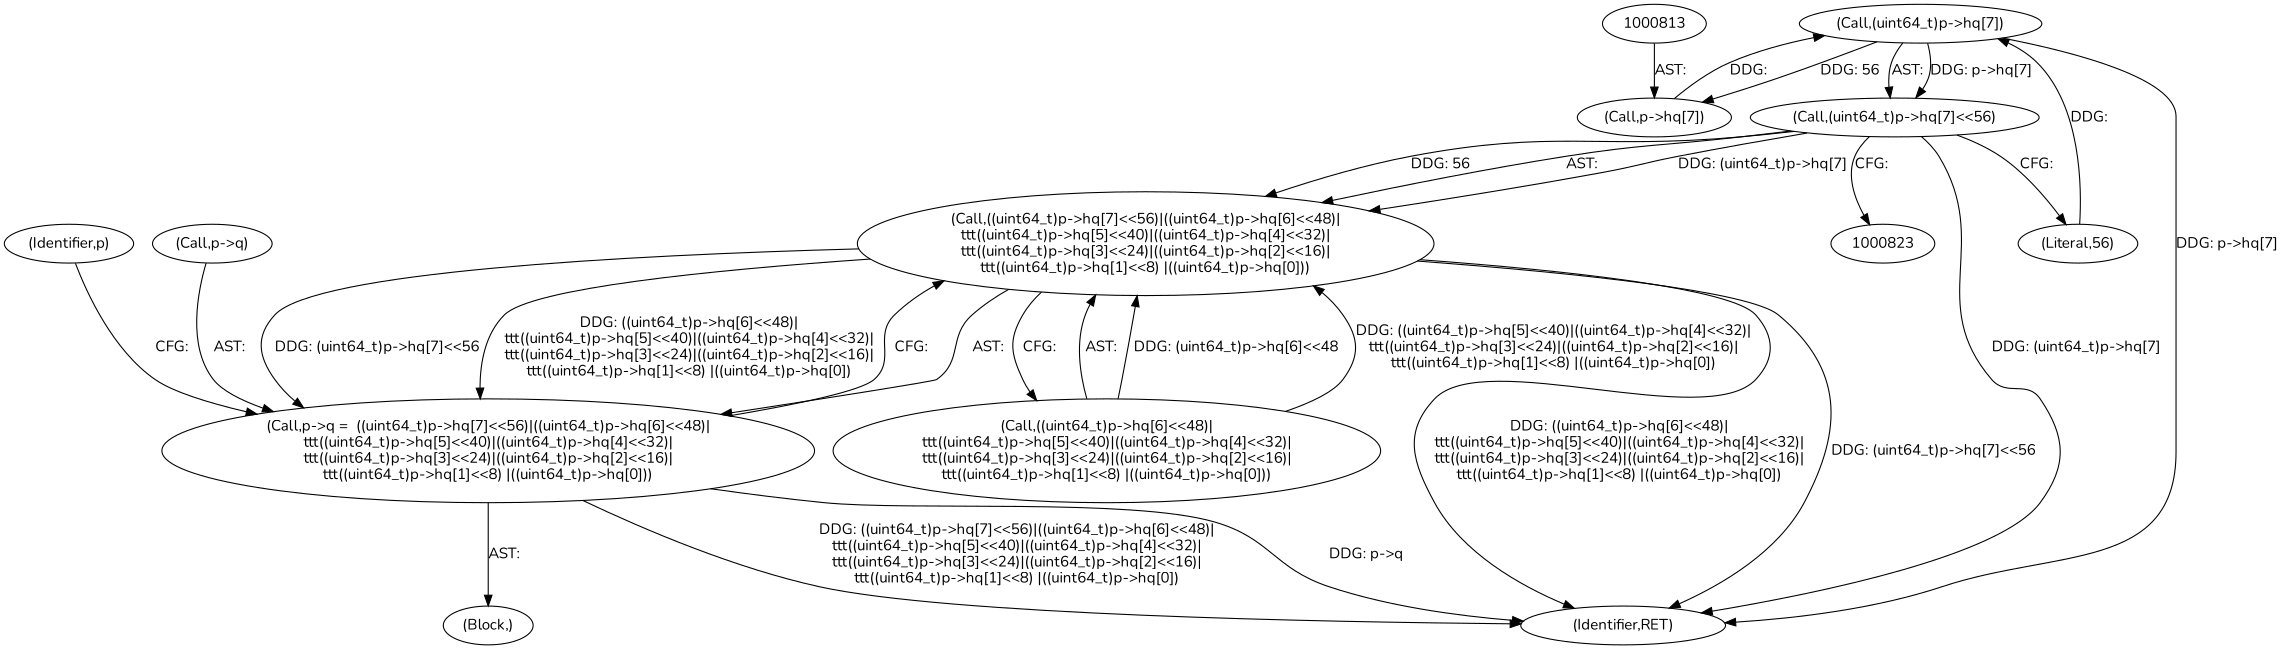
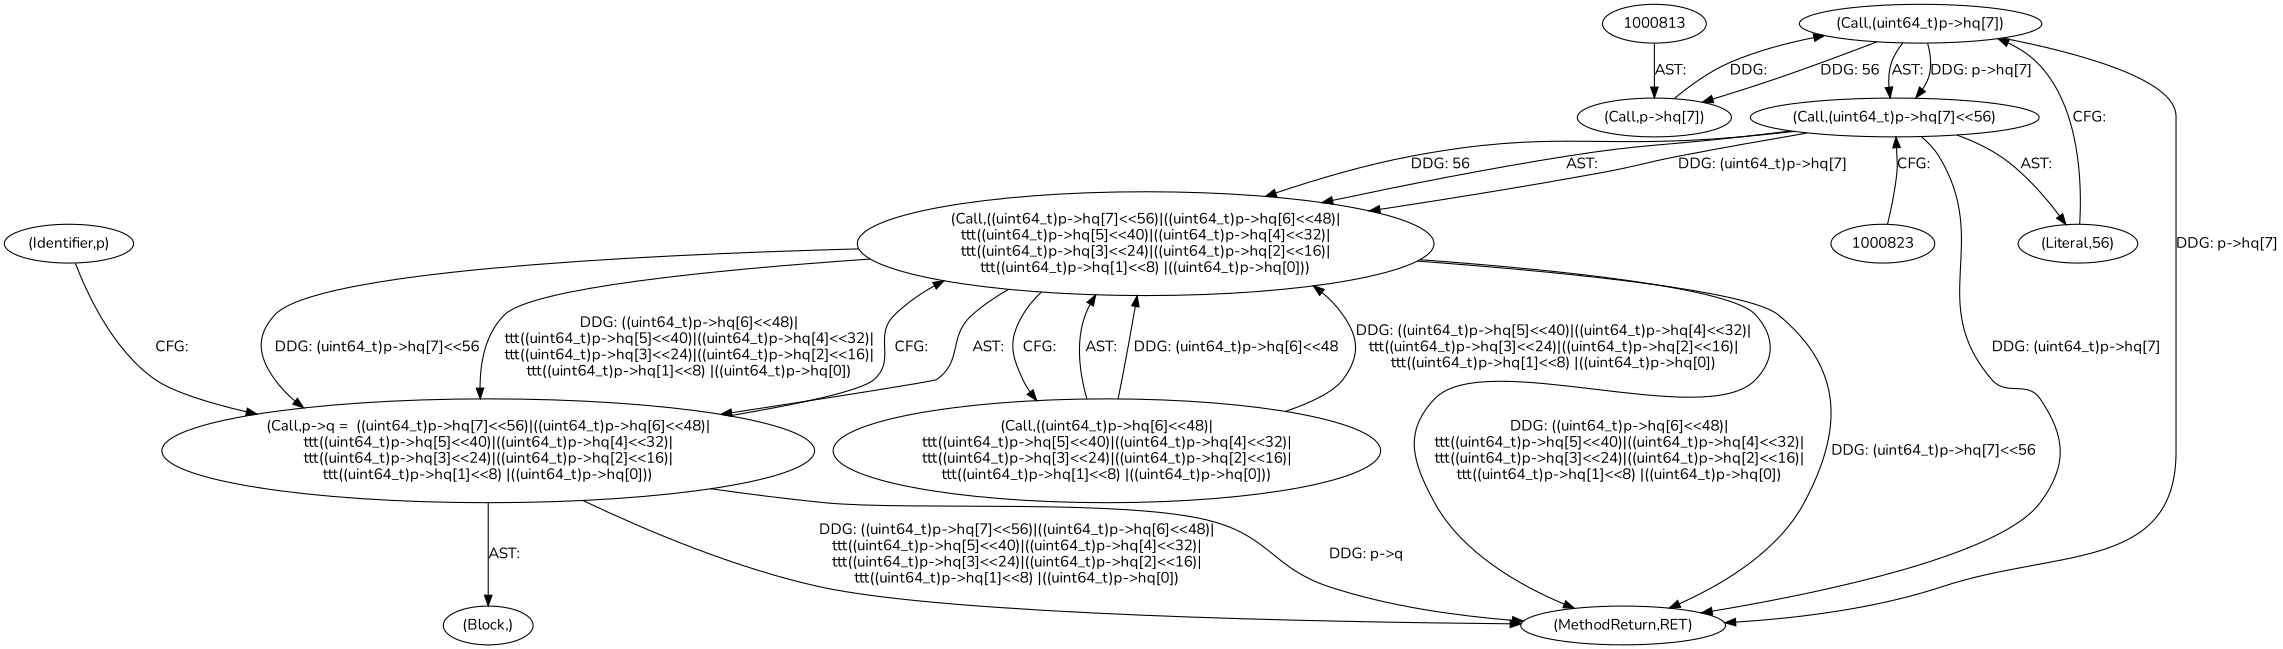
  digraph {
    fontname=Nunito
    node [fontname=Nunito]
    edge [fontname=Nunito]
    n1 [label="(Call,(uint64_t)p->hq[7])"]
    n2 [label="(Call,(uint64_t)p->hq[7]<<56)"]
-   n3 [label="(Identifier,RET)"]
+   n3 [label="(MethodReturn,RET)"]
    n4 [label="(Call,p->hq[7])"]
    n5 [label="(Call,((uint64_t)p->hq[7]<<56)|((uint64_t)p->hq[6]<<48)|\n\t\t\t((uint64_t)p->hq[5]<<40)|((uint64_t)p->hq[4]<<32)|\n\t\t\t((uint64_t)p->hq[3]<<24)|((uint64_t)p->hq[2]<<16)|\n\t\t\t((uint64_t)p->hq[1]<<8) |((uint64_t)p->hq[0]))"]
    n6 [label="(Literal,56)"]
    n7 [label="(Call,p->q =  ((uint64_t)p->hq[7]<<56)|((uint64_t)p->hq[6]<<48)|\n\t\t\t((uint64_t)p->hq[5]<<40)|((uint64_t)p->hq[4]<<32)|\n\t\t\t((uint64_t)p->hq[3]<<24)|((uint64_t)p->hq[2]<<16)|\n\t\t\t((uint64_t)p->hq[1]<<8) |((uint64_t)p->hq[0]))"]
    n8 [label="(Call,((uint64_t)p->hq[6]<<48)|\n\t\t\t((uint64_t)p->hq[5]<<40)|((uint64_t)p->hq[4]<<32)|\n\t\t\t((uint64_t)p->hq[3]<<24)|((uint64_t)p->hq[2]<<16)|\n\t\t\t((uint64_t)p->hq[1]<<8) |((uint64_t)p->hq[0]))"]
    n9 [label="(Block,)"]
    n10 [label="(Identifier,p)"]
-   n11 [label="(Call,p->q)"]
    1000813
    1000823
    n1 -> n2 [label="AST: "]
    n1 -> n2 [label="DDG: p->hq[7]"]
    n1 -> n3 [label="DDG: p->hq[7]"]
    n1 -> n4 [label="DDG: 56"]
    n2 -> n3 [label="DDG: (uint64_t)p->hq[7]"]
    n2 -> n5 [label="AST: "]
    n2 -> n5 [label="DDG: (uint64_t)p->hq[7]"]
    n2 -> n5 [label="DDG: 56"]
-   n2 -> n6 [label="CFG: "]
+   n2 -> n6 [label="AST: "]
    n4 -> n1 [label="DDG: "]
    n5 -> n3 [label="DDG: ((uint64_t)p->hq[6]<<48)|\n\t\t\t((uint64_t)p->hq[5]<<40)|((uint64_t)p->hq[4]<<32)|\n\t\t\t((uint64_t)p->hq[3]<<24)|((uint64_t)p->hq[2]<<16)|\n\t\t\t((uint64_t)p->hq[1]<<8) |((uint64_t)p->hq[0])"]
    n5 -> n3 [label="DDG: (uint64_t)p->hq[7]<<56"]
    n5 -> n7 [label="AST: "]
    n5 -> n7 [label="DDG: (uint64_t)p->hq[7]<<56"]
    n5 -> n7 [label="DDG: ((uint64_t)p->hq[6]<<48)|\n\t\t\t((uint64_t)p->hq[5]<<40)|((uint64_t)p->hq[4]<<32)|\n\t\t\t((uint64_t)p->hq[3]<<24)|((uint64_t)p->hq[2]<<16)|\n\t\t\t((uint64_t)p->hq[1]<<8) |((uint64_t)p->hq[0])"]
    n5 -> n8 [label="CFG: "]
-   n6 -> n1 [label="DDG: "]
+   n6 -> n1 [label="CFG: "]
    n7 -> n3 [label="DDG: ((uint64_t)p->hq[7]<<56)|((uint64_t)p->hq[6]<<48)|\n\t\t\t((uint64_t)p->hq[5]<<40)|((uint64_t)p->hq[4]<<32)|\n\t\t\t((uint64_t)p->hq[3]<<24)|((uint64_t)p->hq[2]<<16)|\n\t\t\t((uint64_t)p->hq[1]<<8) |((uint64_t)p->hq[0])"]
    n7 -> n3 [label="DDG: p->q"]
    n7 -> n5 [label="CFG: "]
    n7 -> n9 [label="AST: "]
    n8 -> n5 [label="AST: "]
    n8 -> n5 [label="DDG: (uint64_t)p->hq[6]<<48"]
    n8 -> n5 [label="DDG: ((uint64_t)p->hq[5]<<40)|((uint64_t)p->hq[4]<<32)|\n\t\t\t((uint64_t)p->hq[3]<<24)|((uint64_t)p->hq[2]<<16)|\n\t\t\t((uint64_t)p->hq[1]<<8) |((uint64_t)p->hq[0])"]
    n10 -> n7 [label="CFG: "]
-   n11 -> n7 [label="AST: "]
    1000813 -> n4 [label="AST: "]
-   n2 -> 1000823 [label="CFG: "]
+   1000823 -> n2 [label="CFG: "]
  }
